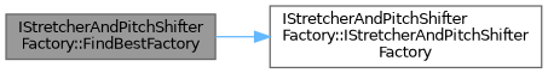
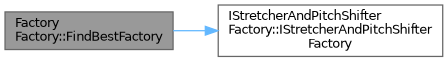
  digraph {
    rankdir=LR
    node [fontname=Helvetica fontsize=10 shape=box style=filled]
-   n1 [color=gray40 fillcolor=grey60 fontcolor=black height=0.2 label="IStretcherAndPitchShifter\lFactory::FindBestFactory" width=0.4]
+   n1 [color=gray40 fillcolor=grey60 fontcolor=black height=0.2 label="Factory\lFactory::FindBestFactory" width=0.4]
    n2 [color=grey40 fillcolor=white height=0.2 label="IStretcherAndPitchShifter\lFactory::IStretcherAndPitchShifter\lFactory" width=0.4]
    n1 -> n2 [color=steelblue1 fontname=Helvetica fontsize=10 labelfontname=Helvetica labelfontsize=10 style=solid]
  }
